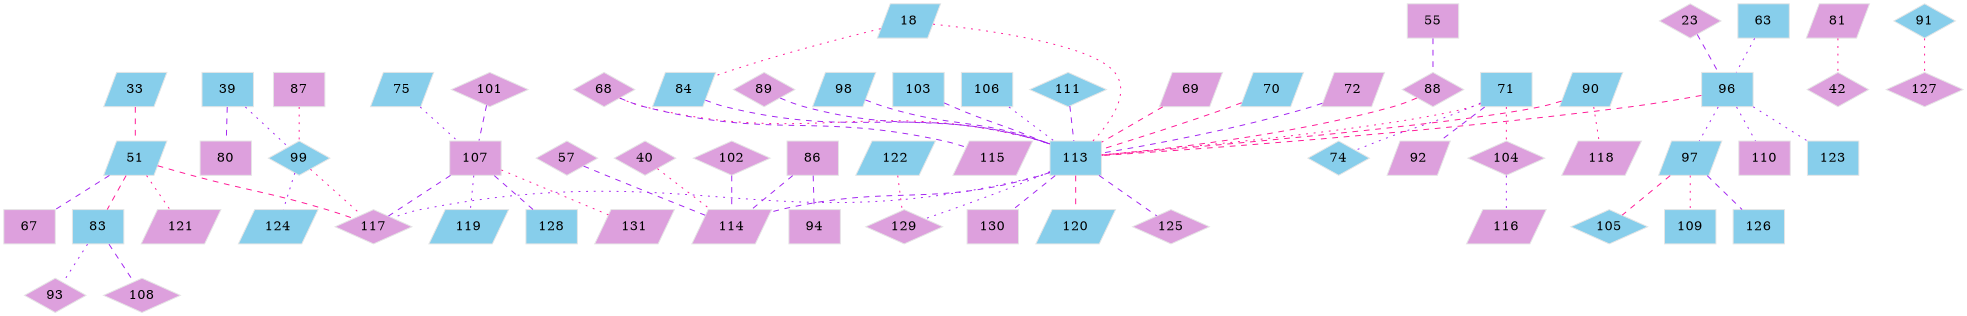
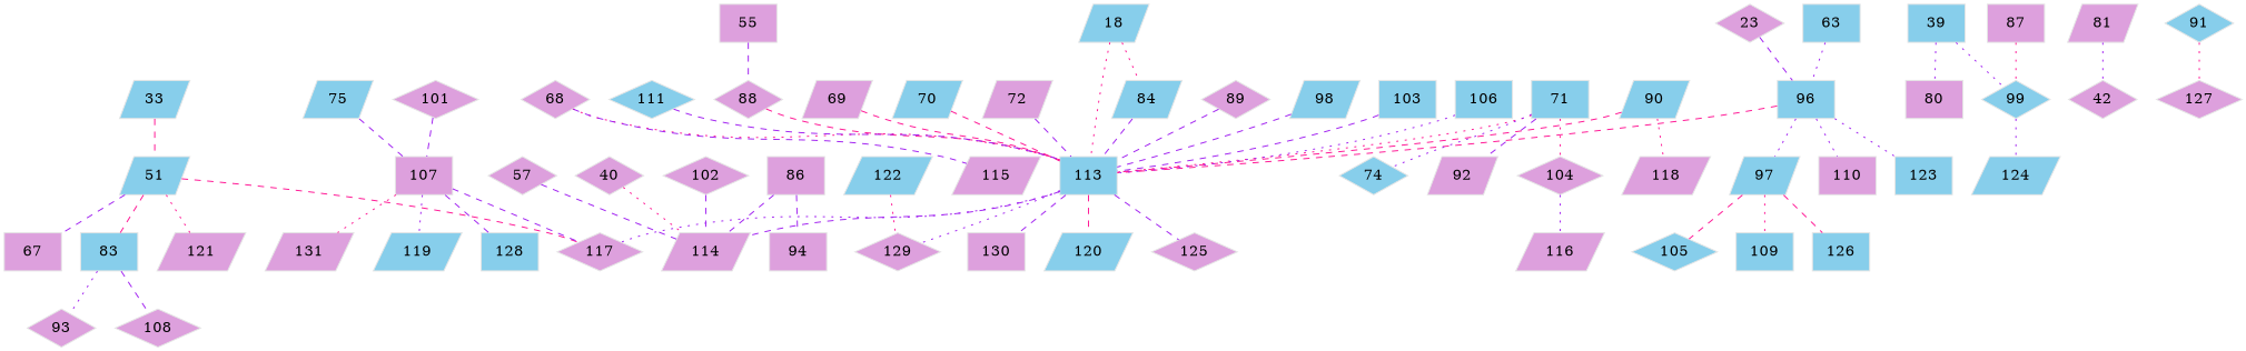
  graph {
    node [color=gray90 fillcolor=plum shape=parallelogram style=filled]
    edge [color=purple style=dashed]
    96 [fillcolor=skyblue shape=box super="+6+15"]
    113 [fillcolor=skyblue shape=box super="+29+112+64"]
    97 [fillcolor=skyblue super="+19+26+76"]
    110 [shape=box]
    123 [fillcolor=skyblue shape=box]
    23 [shape=diamond]
    51 [fillcolor=skyblue super="+32+30"]
    67 [shape=box]
    83 [fillcolor=skyblue shape=box super="+79"]
    117 [shape=diamond super="+100"]
    121
    33 [fillcolor=skyblue]
    39 [fillcolor=skyblue shape=box]
    80 [shape=box]
    99 [fillcolor=skyblue shape=diamond super="+27"]
    124 [fillcolor=skyblue]
    93 [shape=diamond]
    108 [shape=diamond]
    88 [shape=diamond super="+16"]
    55 [shape=box]
    114 [super="+25+44+56+53"]
    57 [shape=diamond]
    n23 [label=40 shape=diamond]
    63 [fillcolor=skyblue shape=box]
    130 [shape=box super="+47"]
    120 [fillcolor=skyblue]
    125 [shape=diamond]
    129 [shape=diamond super="+95"]
    68 [shape=diamond]
    115
    69
    70 [fillcolor=skyblue]
    71 [fillcolor=skyblue shape=box super="+66"]
    74 [fillcolor=skyblue shape=diamond]
    92
    104 [shape=diamond]
    116
    72
    107 [shape=box super="+36+54+62"]
    119 [fillcolor=skyblue]
    128 [fillcolor=skyblue shape=box]
    131
    75 [fillcolor=skyblue]
    n44 [fillcolor=skyblue label=18]
    84 [fillcolor=skyblue]
    n46 [label=42 shape=diamond]
    81
    86 [shape=box super="+31+85+77"]
    94 [shape=box]
    87 [shape=box]
    89 [shape=diamond]
    90 [fillcolor=skyblue]
    118
    91 [fillcolor=skyblue shape=diamond]
    127 [shape=diamond]
    105 [fillcolor=skyblue shape=diamond]
    109 [fillcolor=skyblue shape=box]
    126 [fillcolor=skyblue shape=box]
    98 [fillcolor=skyblue]
    101 [shape=diamond]
    102 [shape=diamond]
    103 [fillcolor=skyblue shape=box]
    106 [fillcolor=skyblue shape=box]
    111 [fillcolor=skyblue shape=diamond]
    122 [fillcolor=skyblue]
    96 -- 113 [color=deeppink]
    96 -- 97 [style=dotted]
    96 -- 110 [style=dotted]
    96 -- 123 [style=dotted]
    113 -- 117 [style=dotted]
    113 -- 114
    113 -- 130
    113 -- 120 [color=deeppink]
    113 -- 125
    113 -- 129 [style=dotted]
    97 -- 105 [color=deeppink]
    97 -- 109 [color=deeppink style=dotted]
-   97 -- 126
+   97 -- 126 [color=deeppink]
    23 -- 96
    51 -- 67
    51 -- 83 [color=deeppink]
    51 -- 117 [color=deeppink]
    51 -- 121 [color=deeppink style=dotted]
    83 -- 93 [style=dotted]
    83 -- 108
    33 -- 51 [color=deeppink]
-   39 -- 80
+   39 -- 80 [style=dotted]
    39 -- 99 [style=dotted]
-   99 -- 117 [color=deeppink style=dotted]
    99 -- 124 [style=dotted]
    88 -- 113 [color=deeppink]
    55 -- 88
    57 -- 114
    n23 -- 114 [color=deeppink style=dotted]
    63 -- 96 [style=dotted]
    68 -- 113 [color=deeppink style=dotted]
    68 -- 115
    69 -- 113 [color=deeppink]
    70 -- 113 [color=deeppink]
    71 -- 113 [color=deeppink style=dotted]
    71 -- 74 [style=dotted]
    71 -- 92
    71 -- 104 [color=deeppink style=dotted]
    104 -- 116 [style=dotted]
    72 -- 113
    107 -- 117
    107 -- 119 [style=dotted]
    107 -- 128
    107 -- 131 [color=deeppink style=dotted]
-   75 -- 107 [style=dotted]
+   75 -- 107
    n44 -- 113 [color=deeppink style=dotted]
    n44 -- 84 [color=deeppink style=dotted]
    84 -- 113
-   81 -- n46 [color=deeppink style=dotted]
+   81 -- n46 [style=dotted]
    86 -- 114
    86 -- 94
    87 -- 99 [color=deeppink style=dotted]
    89 -- 113
    90 -- 113 [color=deeppink]
    90 -- 118 [color=deeppink style=dotted]
    91 -- 127 [color=deeppink style=dotted]
    98 -- 113
    101 -- 107
    102 -- 114
    103 -- 113
    106 -- 113 [style=dotted]
    111 -- 113
    122 -- 129 [color=deeppink style=dotted]
  }
